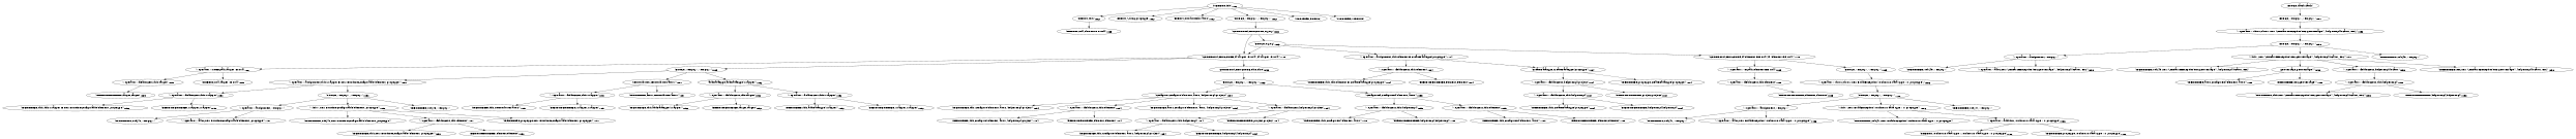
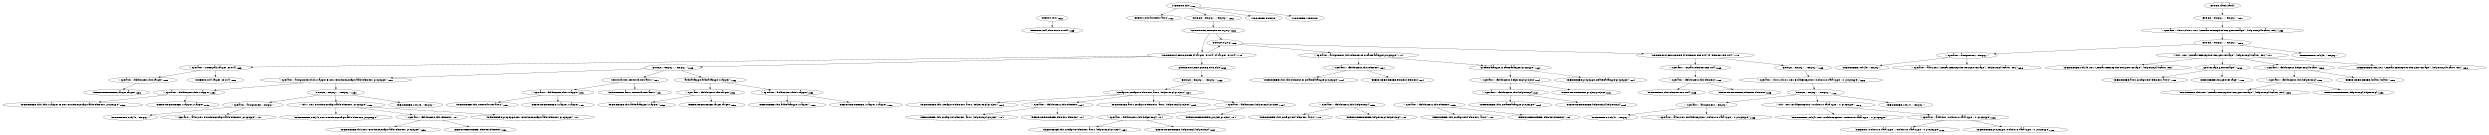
  digraph {
    n1 [label=<(METHOD,init)<SUB>1082</SUB>>]
    n2 [label=<(PARAM,this)<SUB>1082</SUB>>]
-   n3 [label=<(PARAM,String propType)<SUB>1082</SUB>>]
    n4 [label=<(PARAM,AttributeList attrs)<SUB>1082</SUB>>]
    n5 [label=<(BLOCK,&lt;empty&gt;,&lt;empty&gt;)<SUB>1082</SUB>>]
    n6 [label=<(MODIFIER,PUBLIC)>]
    n7 [label=<(MODIFIER,VIRTUAL)>]
    n8 [label=<(LITERAL,null,element == null)<SUB>1085</SUB>>]
    n9 [label=<(CONTROL_STRUCTURE,try,try)<SUB>1083</SUB>>]
    n10 [label=<(BLOCK,try,try)<SUB>1083</SUB>>]
    n11 [label=<(CONTROL_STRUCTURE,if (target != null),if (target != null))<SUB>1089</SUB>>]
    n12 [label=<(&lt;operator&gt;.assignment,this.element = createDataType(propType))<SUB>1084</SUB>>]
    n13 [label=<(CONTROL_STRUCTURE,if (element == null),if (element == null))<SUB>1085</SUB>>]
    n14 [label=<(BLOCK,catch,catch)>]
    n15 [label=<(BLOCK,&lt;empty&gt;,&lt;empty&gt;)<SUB>1097</SUB>>]
    n16 [label=<(&lt;operator&gt;.fieldAccess,this.element)<SUB>1084</SUB>>]
    n17 [label=<(createDataType,createDataType(propType))<SUB>1084</SUB>>]
    n18 [label=<(&lt;operator&gt;.equals,element == null)<SUB>1085</SUB>>]
    n19 [label=<(BLOCK,&lt;empty&gt;,&lt;empty&gt;)<SUB>1085</SUB>>]
-   n20 [label=<(&lt;operator&gt;.notEquals,target != null)<SUB>1087</SUB>>]
+   n20 [label=<(&lt;operator&gt;.notEquals,target != null)<SUB>1089</SUB>>]
    n21 [label=<(BLOCK,&lt;empty&gt;,&lt;empty&gt;)<SUB>1089</SUB>>]
    n22 [label=<(CONTROL_STRUCTURE,else,else)<SUB>1093</SUB>>]
    n23 [label=<(IDENTIFIER,this,this.element = createDataType(propType))<SUB>1084</SUB>>]
    n24 [label=<(FIELD_IDENTIFIER,element,element)<SUB>1084</SUB>>]
    n25 [label=<(&lt;operator&gt;.fieldAccess,helperImpl.project)<SUB>1084</SUB>>]
    n26 [label=<(IDENTIFIER,propType,createDataType(propType))<SUB>1084</SUB>>]
    n27 [label=<(&lt;operator&gt;.fieldAccess,this.helperImpl)<SUB>1084</SUB>>]
    n28 [label=<(FIELD_IDENTIFIER,project,project)<SUB>1084</SUB>>]
    n29 [label=<(IDENTIFIER,this,createDataType(propType))<SUB>1084</SUB>>]
    n30 [label=<(FIELD_IDENTIFIER,helperImpl,helperImpl)<SUB>1084</SUB>>]
    n31 [label=<(&lt;operator&gt;.fieldAccess,this.element)<SUB>1085</SUB>>]
    n32 [label=<(&lt;operator&gt;.throw,throw new BuildException(&quot;Unknown data type &quot; + propType);)<SUB>1086</SUB>>]
+   n33 [label=<(IDENTIFIER,this,element == null)<SUB>1085</SUB>>]
    n34 [label=<(FIELD_IDENTIFIER,element,element)<SUB>1085</SUB>>]
    n35 [label=<(BLOCK,&lt;empty&gt;,&lt;empty&gt;)<SUB>1086</SUB>>]
    n36 [label=<(&lt;operator&gt;.assignment,&lt;empty&gt;)>]
    n37 [label=<(&lt;init&gt;,new BuildException(&quot;Unknown data type &quot; + propType))<SUB>1086</SUB>>]
    n38 [label=<(IDENTIFIER,$obj47,&lt;empty&gt;)>]
    n39 [label=<(IDENTIFIER,$obj47,&lt;empty&gt;)>]
    n40 [label=<(&lt;operator&gt;.alloc,new BuildException(&quot;Unknown data type &quot; + propType))<SUB>1086</SUB>>]
    n41 [label=<(IDENTIFIER,$obj47,new BuildException(&quot;Unknown data type &quot; + propType))>]
    n42 [label=<(&lt;operator&gt;.addition,&quot;Unknown data type &quot; + propType)<SUB>1086</SUB>>]
    n43 [label=<(LITERAL,&quot;Unknown data type &quot;,&quot;Unknown data type &quot; + propType)<SUB>1086</SUB>>]
    n44 [label=<(IDENTIFIER,propType,&quot;Unknown data type &quot; + propType)<SUB>1086</SUB>>]
    n45 [label=<(&lt;operator&gt;.fieldAccess,this.target)<SUB>1089</SUB>>]
    n46 [label=<(LITERAL,null,target != null)<SUB>1089</SUB>>]
    n47 [label=<(&lt;operator&gt;.assignment,this.wrapper = new RuntimeConfigurable(element, propType))<SUB>1090</SUB>>]
    n48 [label=<(setAttributes,setAttributes(attrs))<SUB>1091</SUB>>]
    n49 [label=<(addDataType,addDataType(wrapper))<SUB>1092</SUB>>]
    n50 [label=<(BLOCK,&lt;empty&gt;,&lt;empty&gt;)<SUB>1093</SUB>>]
    n51 [label=<(FIELD_IDENTIFIER,target,target)<SUB>1089</SUB>>]
    n52 [label=<(&lt;operator&gt;.fieldAccess,this.wrapper)<SUB>1090</SUB>>]
    n53 [label=<(BLOCK,&lt;empty&gt;,&lt;empty&gt;)<SUB>1090</SUB>>]
    n54 [label=<(&lt;operator&gt;.fieldAccess,this.wrapper)<SUB>1091</SUB>>]
    n55 [label=<(IDENTIFIER,attrs,setAttributes(attrs))<SUB>1091</SUB>>]
    n56 [label=<(&lt;operator&gt;.fieldAccess,this.target)<SUB>1092</SUB>>]
    n57 [label=<(&lt;operator&gt;.fieldAccess,this.wrapper)<SUB>1092</SUB>>]
    n58 [label=<(IDENTIFIER,this,this.wrapper = new RuntimeConfigurable(element, propType))<SUB>1090</SUB>>]
    n59 [label=<(FIELD_IDENTIFIER,wrapper,wrapper)<SUB>1090</SUB>>]
    n60 [label=<(&lt;operator&gt;.assignment,&lt;empty&gt;)>]
    n61 [label=<(&lt;init&gt;,new RuntimeConfigurable(element, propType))<SUB>1090</SUB>>]
    n62 [label=<(IDENTIFIER,$obj48,&lt;empty&gt;)>]
    n63 [label=<(IDENTIFIER,$obj48,&lt;empty&gt;)>]
    n64 [label=<(&lt;operator&gt;.alloc,new RuntimeConfigurable(element, propType))<SUB>1090</SUB>>]
    n65 [label=<(IDENTIFIER,$obj48,new RuntimeConfigurable(element, propType))>]
    n66 [label=<(&lt;operator&gt;.fieldAccess,this.element)<SUB>1090</SUB>>]
    n67 [label=<(IDENTIFIER,propType,new RuntimeConfigurable(element, propType))<SUB>1090</SUB>>]
    n68 [label=<(IDENTIFIER,this,new RuntimeConfigurable(element, propType))<SUB>1090</SUB>>]
    n69 [label=<(FIELD_IDENTIFIER,element,element)<SUB>1090</SUB>>]
    n70 [label=<(IDENTIFIER,this,setAttributes(attrs))<SUB>1091</SUB>>]
    n71 [label=<(FIELD_IDENTIFIER,wrapper,wrapper)<SUB>1091</SUB>>]
    n72 [label=<(IDENTIFIER,this,addDataType(wrapper))<SUB>1092</SUB>>]
    n73 [label=<(FIELD_IDENTIFIER,target,target)<SUB>1092</SUB>>]
    n74 [label=<(IDENTIFIER,this,addDataType(wrapper))<SUB>1092</SUB>>]
    n75 [label=<(FIELD_IDENTIFIER,wrapper,wrapper)<SUB>1092</SUB>>]
    n76 [label=<(configure,configure(element, attrs, helperImpl.project))<SUB>1094</SUB>>]
-   n77 [label=<(configureId,configureId(element, attrs))<SUB>1095</SUB>>]
    n78 [label=<(IDENTIFIER,this,configure(element, attrs, helperImpl.project))<SUB>1094</SUB>>]
    n79 [label=<(&lt;operator&gt;.fieldAccess,this.element)<SUB>1094</SUB>>]
    n80 [label=<(IDENTIFIER,attrs,configure(element, attrs, helperImpl.project))<SUB>1094</SUB>>]
    n81 [label=<(&lt;operator&gt;.fieldAccess,helperImpl.project)<SUB>1094</SUB>>]
    n82 [label=<(&lt;operator&gt;.fieldAccess,this.helperImpl)<SUB>1095</SUB>>]
    n83 [label=<(&lt;operator&gt;.fieldAccess,this.element)<SUB>1095</SUB>>]
    n84 [label=<(IDENTIFIER,this,configure(element, attrs, helperImpl.project))<SUB>1094</SUB>>]
    n85 [label=<(FIELD_IDENTIFIER,element,element)<SUB>1094</SUB>>]
    n86 [label=<(&lt;operator&gt;.fieldAccess,this.helperImpl)<SUB>1094</SUB>>]
    n87 [label=<(FIELD_IDENTIFIER,project,project)<SUB>1094</SUB>>]
    n88 [label=<(IDENTIFIER,this,configure(element, attrs, helperImpl.project))<SUB>1094</SUB>>]
    n89 [label=<(FIELD_IDENTIFIER,helperImpl,helperImpl)<SUB>1094</SUB>>]
    n90 [label=<(IDENTIFIER,this,configureId(element, attrs))<SUB>1095</SUB>>]
    n91 [label=<(FIELD_IDENTIFIER,helperImpl,helperImpl)<SUB>1095</SUB>>]
    n92 [label=<(IDENTIFIER,this,configureId(element, attrs))<SUB>1095</SUB>>]
    n93 [label=<(FIELD_IDENTIFIER,element,element)<SUB>1095</SUB>>]
    n94 [label=<(IDENTIFIER,attrs,configureId(element, attrs))<SUB>1095</SUB>>]
    n95 [label=<(&lt;operator&gt;.throw,throw new SAXParseException(exc.getMessage(), helperImpl.locator, exc);)<SUB>1098</SUB>>]
    n96 [label=<(BLOCK,&lt;empty&gt;,&lt;empty&gt;)<SUB>1098</SUB>>]
    n97 [label=<(&lt;operator&gt;.assignment,&lt;empty&gt;)>]
    n98 [label=<(&lt;init&gt;,new SAXParseException(exc.getMessage(), helperImpl.locator, exc))<SUB>1098</SUB>>]
    n99 [label=<(IDENTIFIER,$obj49,&lt;empty&gt;)>]
    n100 [label=<(IDENTIFIER,$obj49,&lt;empty&gt;)>]
    n101 [label=<(&lt;operator&gt;.alloc,new SAXParseException(exc.getMessage(), helperImpl.locator, exc))<SUB>1098</SUB>>]
    n102 [label=<(IDENTIFIER,$obj49,new SAXParseException(exc.getMessage(), helperImpl.locator, exc))>]
    n103 [label=<(getMessage,getMessage())<SUB>1098</SUB>>]
    n104 [label=<(&lt;operator&gt;.fieldAccess,helperImpl.locator)<SUB>1098</SUB>>]
    n105 [label=<(IDENTIFIER,exc,new SAXParseException(exc.getMessage(), helperImpl.locator, exc))<SUB>1098</SUB>>]
    n106 [label=<(IDENTIFIER,exc,getMessage())<SUB>1098</SUB>>]
    n107 [label=<(&lt;operator&gt;.fieldAccess,this.helperImpl)<SUB>1098</SUB>>]
+   n108 [label=<(FIELD_IDENTIFIER,locator,locator)<SUB>1098</SUB>>]
    n109 [label=<(IDENTIFIER,this,new SAXParseException(exc.getMessage(), helperImpl.locator, exc))<SUB>1098</SUB>>]
    n110 [label=<(FIELD_IDENTIFIER,helperImpl,helperImpl)<SUB>1098</SUB>>]
-   n1 -> n2
-   n1 -> n3
    n1 -> n4
    n1 -> n5
    n1 -> n6
    n1 -> n7
    n2 -> n8
    n5 -> n9
    n9 -> n10
    n9 -> n11
-   n10 -> n11
+   n11 -> n10
    n10 -> n12
    n10 -> n13
    n11 -> n20
    n11 -> n21
    n11 -> n22
    n12 -> n16
    n12 -> n17
    n13 -> n18
    n13 -> n19
    n14 -> n15
    n15 -> n95
    n16 -> n23
    n16 -> n24
    n17 -> n25
    n17 -> n26
    n18 -> n31
    n19 -> n32
    n20 -> n45
    n20 -> n46
    n21 -> n47
    n21 -> n48
    n21 -> n49
    n22 -> n50
    n25 -> n27
    n25 -> n28
    n27 -> n29
    n27 -> n30
+   n31 -> n33
    n31 -> n34
    n32 -> n35
    n35 -> n36
    n35 -> n37
    n35 -> n38
    n36 -> n39
    n36 -> n40
    n37 -> n41
    n37 -> n42
    n42 -> n43
    n42 -> n44
    n45 -> n51
    n47 -> n52
    n47 -> n53
    n48 -> n54
    n48 -> n55
    n49 -> n56
    n49 -> n57
    n50 -> n76
-   n50 -> n77
    n52 -> n58
    n52 -> n59
    n53 -> n60
    n53 -> n61
    n53 -> n62
    n54 -> n70
    n54 -> n71
    n56 -> n72
    n56 -> n73
    n57 -> n74
    n57 -> n75
    n60 -> n63
    n60 -> n64
    n61 -> n65
    n61 -> n66
    n61 -> n67
    n66 -> n68
    n66 -> n69
    n76 -> n78
    n76 -> n79
    n76 -> n80
    n76 -> n81
-   n77 -> n82
-   n77 -> n83
    n79 -> n84
    n79 -> n85
    n81 -> n86
    n81 -> n87
    n82 -> n90
    n82 -> n91
    n83 -> n92
    n83 -> n93
    n86 -> n88
    n86 -> n89
    n95 -> n96
    n96 -> n97
    n96 -> n98
    n96 -> n99
    n97 -> n100
    n97 -> n101
    n98 -> n102
    n98 -> n103
    n98 -> n104
    n98 -> n105
    n103 -> n94
    n103 -> n106
    n104 -> n107
+   n104 -> n108
    n107 -> n109
    n107 -> n110
  }
